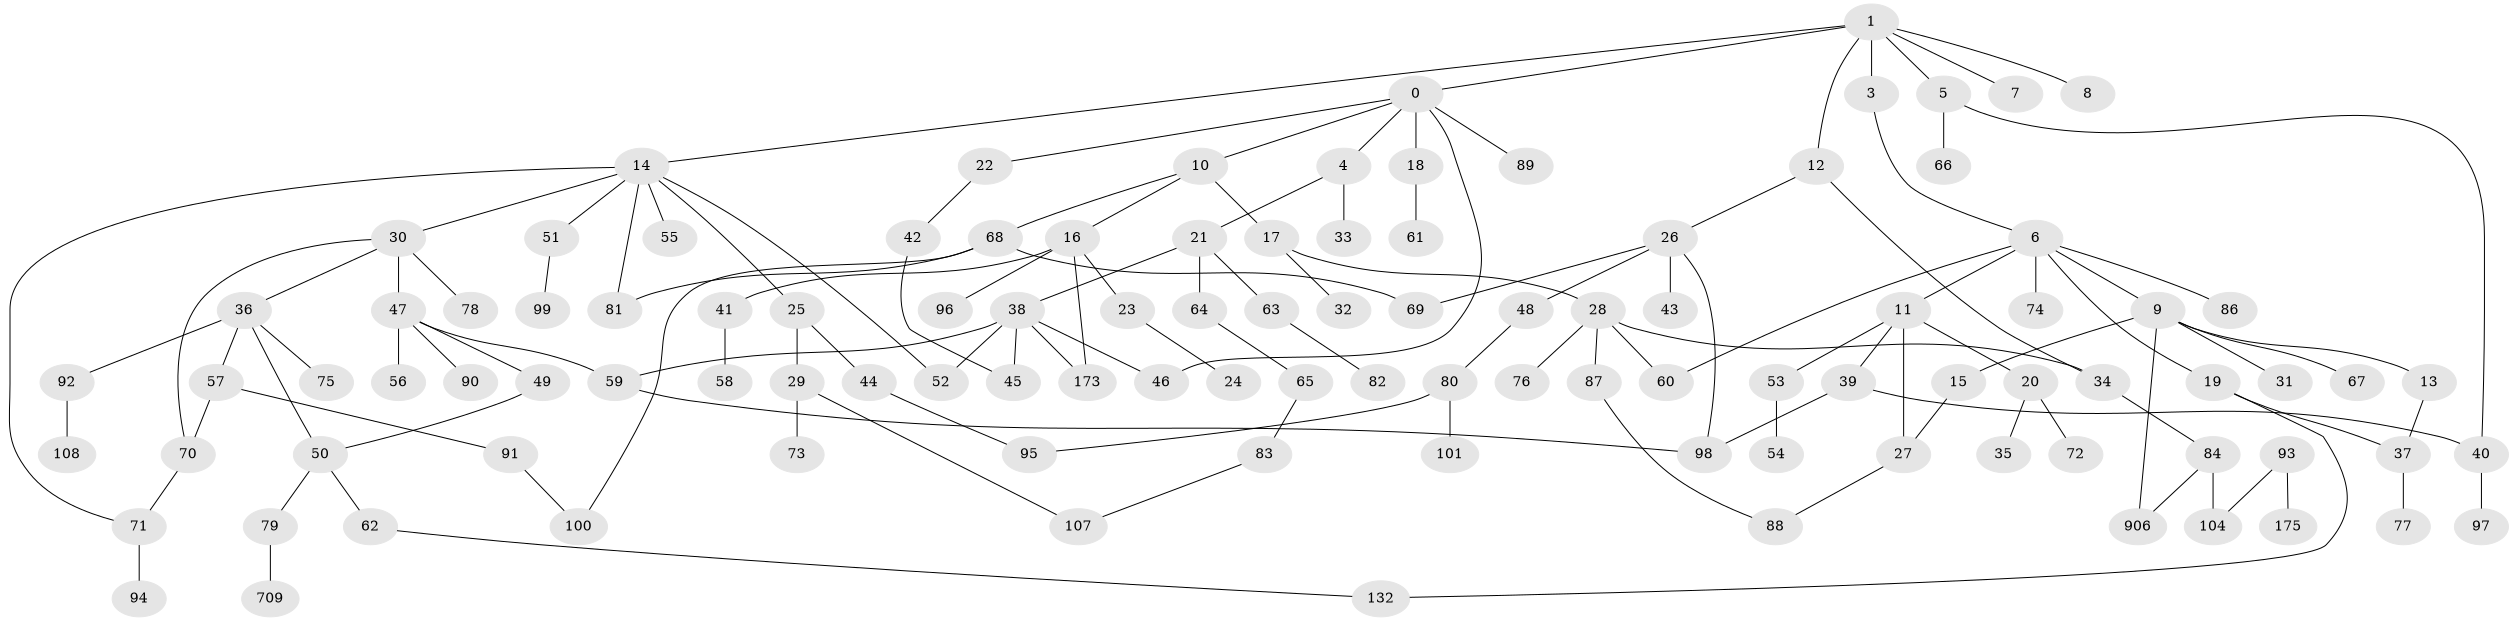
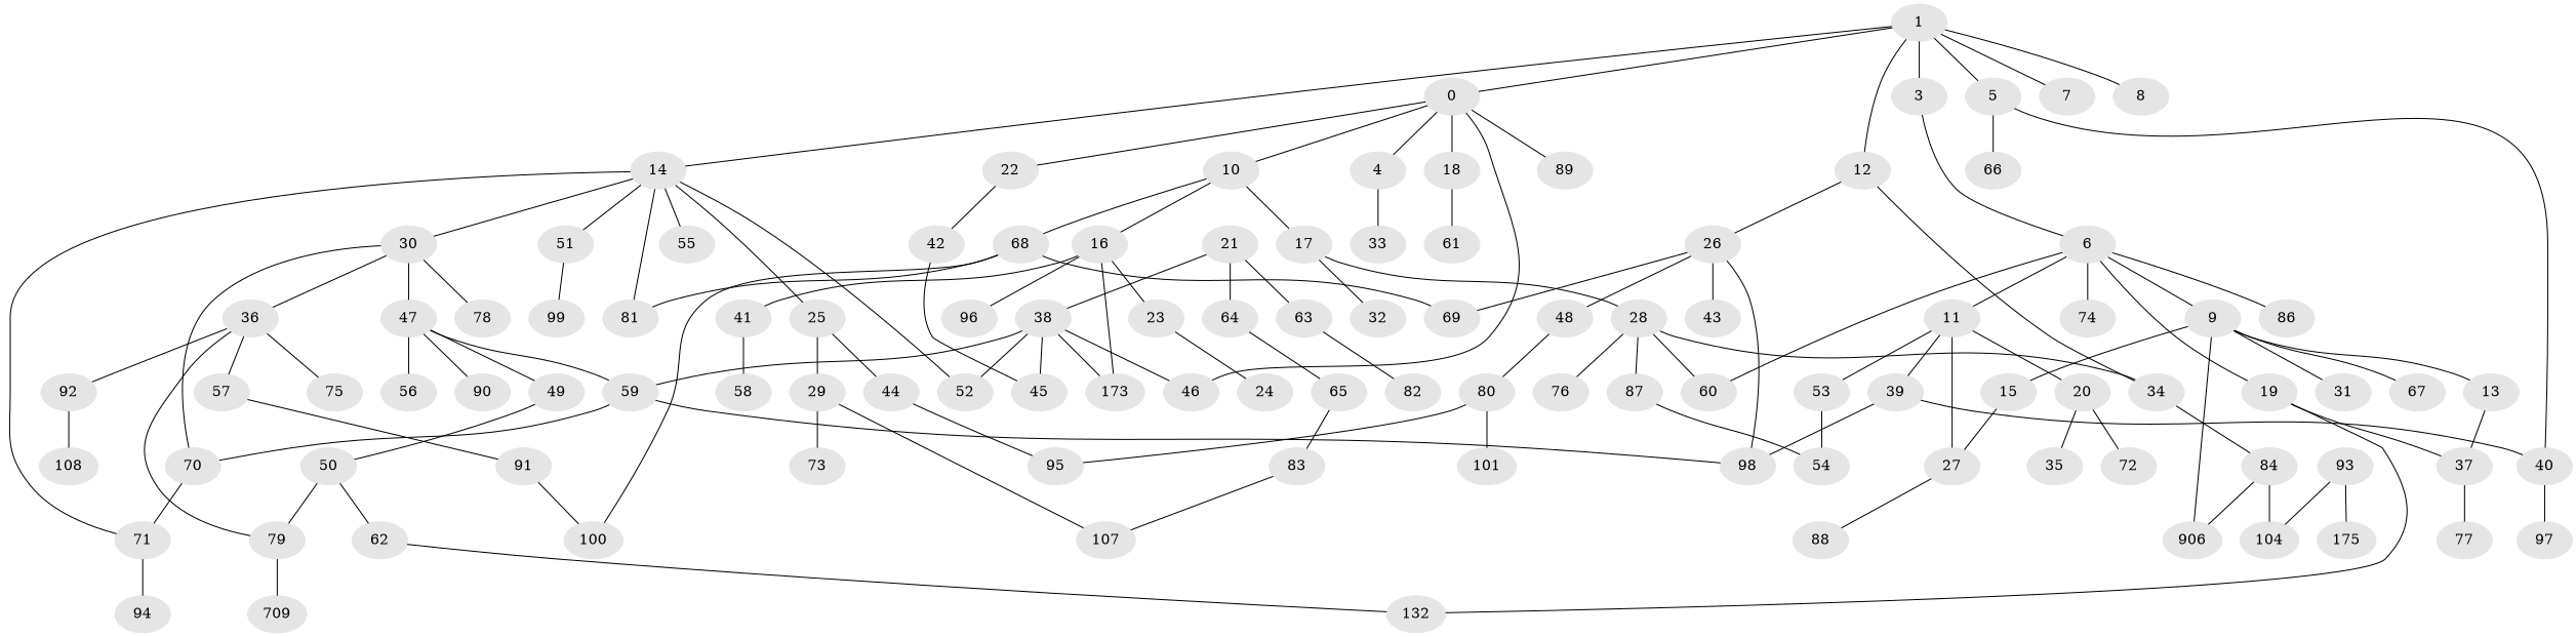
  graph {
    node [color=gray90 style=filled]
    n1 [label=0]
    1
    3
    5
    7
    8
    12
    14
    4
    10
    18
    22
    46
    89
    6
    40
    66
    26
    34
    25
    30
    51
    52
    55
    71
    81
    21
    33
    16
    17
    68
    61
    42
    9
    11
    19
    60
    74
    86
    38
    63
    64
    97
    13
    15
    31
    67
    n48 [label=906]
    20
    27
    39
    53
    37
    n54 [label=132]
    23
    41
    96
    n58 [label=173]
    28
    32
    69
    100
    35
    72
    88
    98
    54
    43
    48
    84
    77
    29
    44
    36
    47
    70
    78
    99
    94
    24
    58
    76
    87
    45
    59
    82
    65
    73
    107
    95
    80
    57
    75
    79
    92
    49
    56
    90
    104
    91
    n101 [label=709]
    108
    50
    101
    62
    83
    93
    n108 [label=175]
    n1 -- 4
    n1 -- 10
    n1 -- 18
    n1 -- 22
    n1 -- 46
    n1 -- 89
    1 -- n1
    1 -- 3
    1 -- 5
    1 -- 7
    1 -- 8
    1 -- 12
    1 -- 14
    3 -- 6
    5 -- 40
    5 -- 66
    12 -- 26
    12 -- 34
    14 -- 25
    14 -- 30
    14 -- 51
    14 -- 52
    14 -- 55
    14 -- 71
    14 -- 81
-   4 -- 21
    4 -- 33
    10 -- 16
    10 -- 17
    10 -- 68
    18 -- 61
    22 -- 42
    6 -- 9
    6 -- 11
    6 -- 19
    6 -- 60
    6 -- 74
    6 -- 86
    40 -- 97
    26 -- 69
    26 -- 98
    26 -- 43
    26 -- 48
    34 -- 84
    25 -- 29
    25 -- 44
    30 -- 36
    30 -- 47
    30 -- 70
    30 -- 78
    51 -- 99
    71 -- 94
    21 -- 38
    21 -- 63
    21 -- 64
    16 -- 23
    16 -- 41
    16 -- 96
    16 -- n58
    17 -- 28
    17 -- 32
    68 -- 81
    68 -- 69
    68 -- 100
    42 -- 45
    9 -- 13
    9 -- 15
    9 -- 31
    9 -- 67
    9 -- n48
    11 -- 20
    11 -- 27
    11 -- 39
    11 -- 53
    19 -- 37
    19 -- n54
    38 -- 46
    38 -- 52
    38 -- n58
    38 -- 45
    38 -- 59
    63 -- 82
    64 -- 65
    13 -- 37
    15 -- 27
    20 -- 35
    20 -- 72
    27 -- 88
    39 -- 40
    39 -- 98
    53 -- 54
    37 -- 77
    23 -- 24
    41 -- 58
    28 -- 34
    28 -- 60
    28 -- 76
    28 -- 87
    48 -- 80
    84 -- n48
    84 -- 104
    29 -- 73
    29 -- 107
    44 -- 95
    36 -- 57
    36 -- 75
-   36 -- 50
+   36 -- 79
    36 -- 92
    47 -- 59
    47 -- 49
    47 -- 56
    47 -- 90
    70 -- 71
-   87 -- 88
+   87 -- 54
    59 -- 98
-   57 -- 70
+   59 -- 70
    65 -- 83
    80 -- 95
    80 -- 101
    57 -- 91
    79 -- n101
    92 -- 108
    49 -- 50
    91 -- 100
    50 -- 79
    50 -- 62
    62 -- n54
    83 -- 107
    93 -- 104
    93 -- n108
  }
